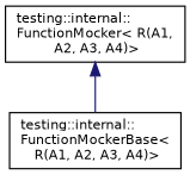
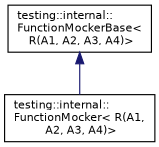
  digraph {
    rankdir=TB
    node [color=black fillcolor=white fontname=Helvetica fontsize=10 shape=record style=filled]
    n1 [height=0.2 label="testing::internal::\lFunctionMockerBase\<\l R(A1, A2, A3, A4)\>" width=0.4]
    n2 [height=0.2 label="testing::internal::\lFunctionMocker\< R(A1,\l A2, A3, A4)\>" width=0.4]
-   n2 -> n1 [color=midnightblue dir=back fontname=Helvetica fontsize=10 labelfontname=Helvetica labelfontsize=10 style=solid]
+   n1 -> n2 [color=midnightblue dir=back fontname=Helvetica fontsize=10 labelfontname=Helvetica labelfontsize=10 style=solid]
  }
